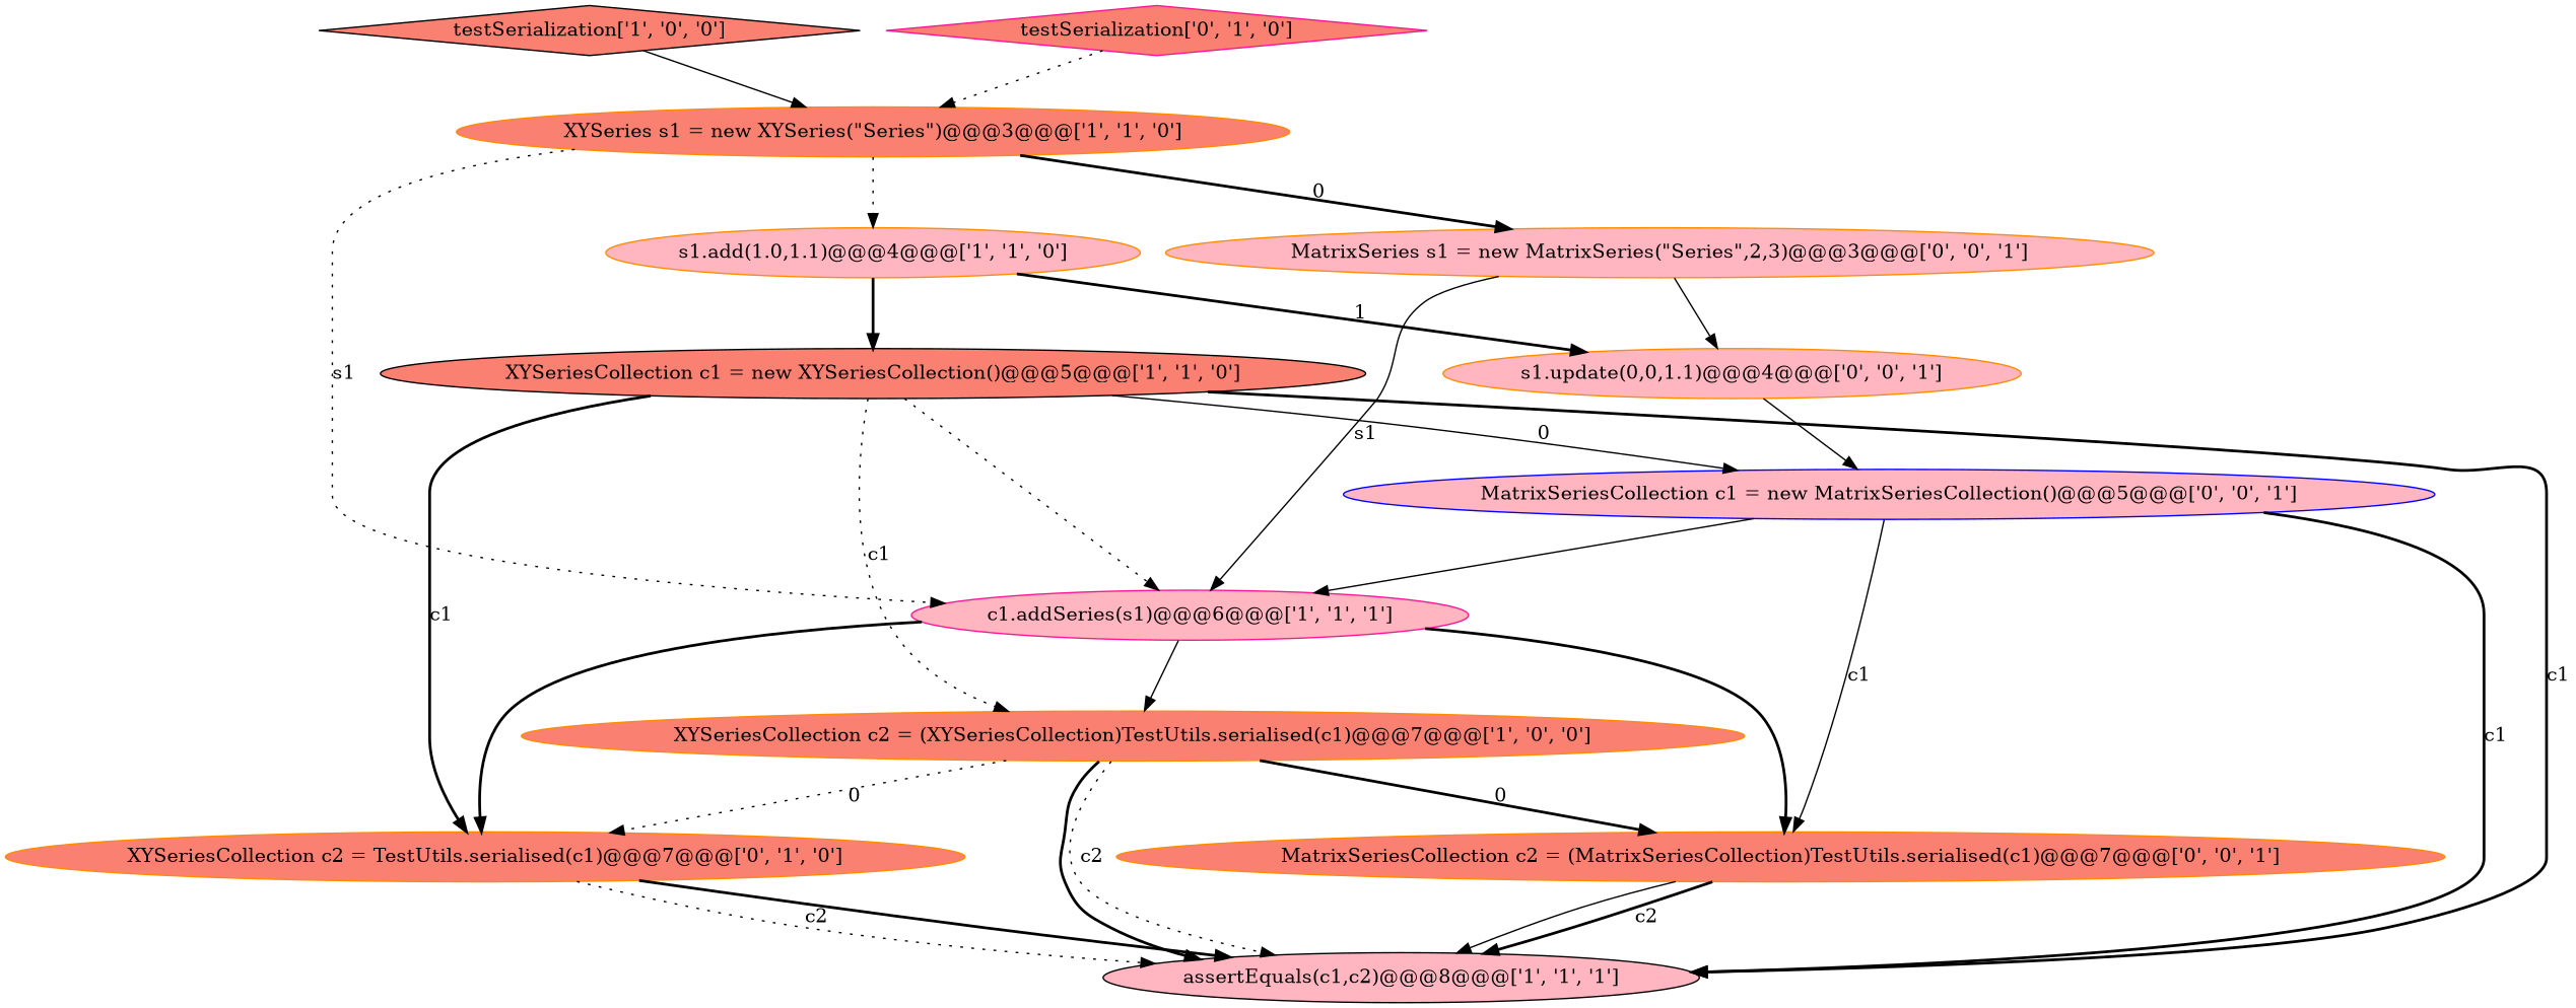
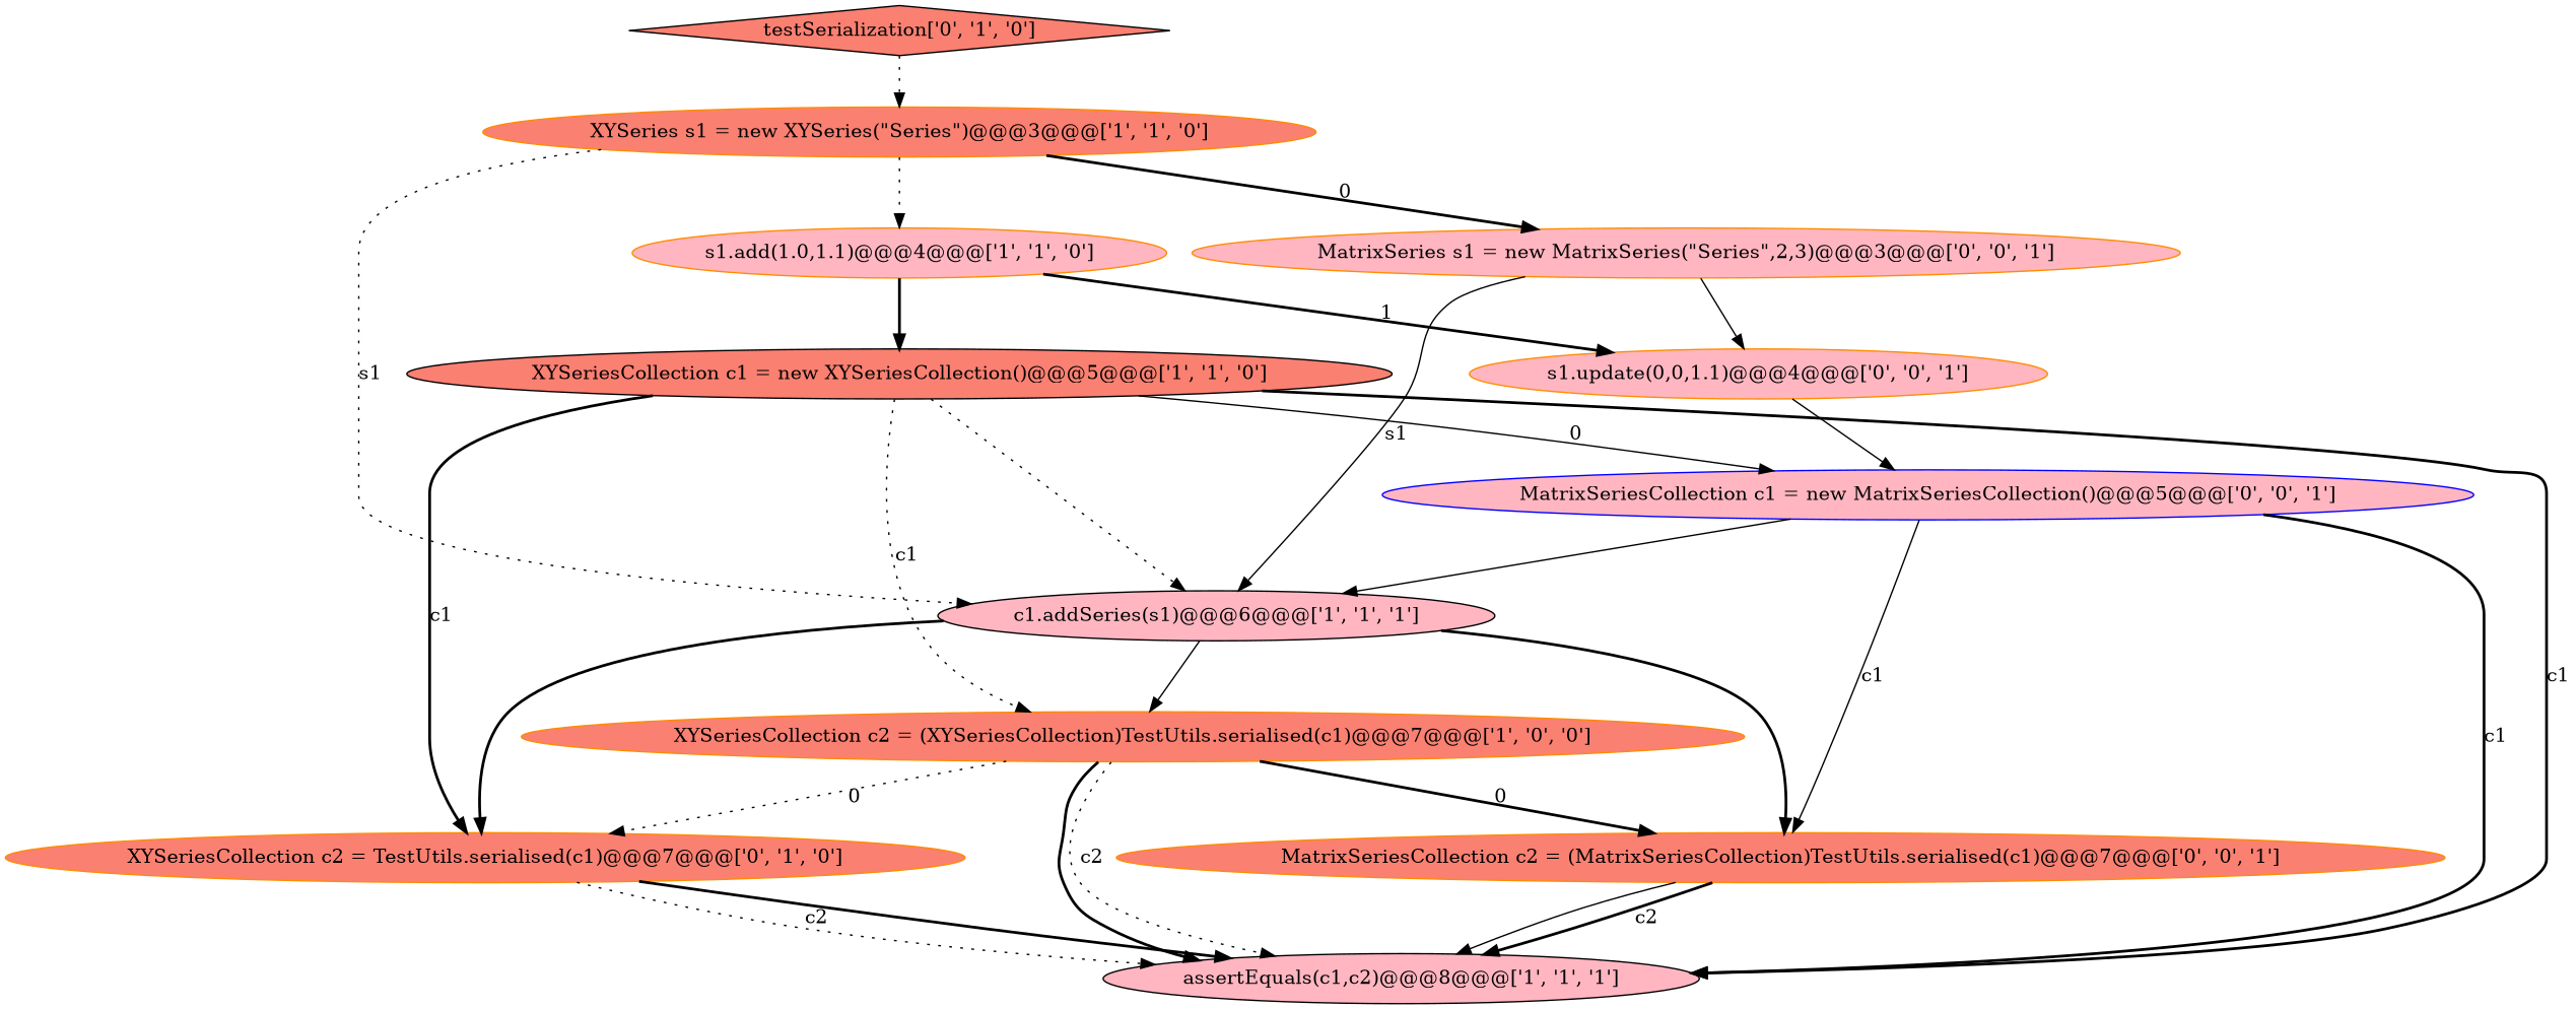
  digraph {
    node [color=darkorange fillcolor=salmon shape=ellipse style=filled]
    edge [style=bold]
    n1 [label="MatrixSeriesCollection c2 = (MatrixSeriesCollection)TestUtils.serialised(c1)@@@7@@@['0', '0', '1']"]
    n2 [color=black fillcolor=lightpink label="assertEquals(c1,c2)@@@8@@@['1', '1', '1']"]
-   n3 [color=deeppink fillcolor=lightpink label="c1.addSeries(s1)@@@6@@@['1', '1', '1']"]
+   n3 [color=black fillcolor=lightpink label="c1.addSeries(s1)@@@6@@@['1', '1', '1']"]
    n4 [label="XYSeriesCollection c2 = (XYSeriesCollection)TestUtils.serialised(c1)@@@7@@@['1', '0', '0']"]
    n5 [label="XYSeriesCollection c2 = TestUtils.serialised(c1)@@@7@@@['0', '1', '0']"]
-   n6 [color=black label="testSerialization['1', '0', '0']" shape=diamond]
    n7 [label="XYSeries s1 = new XYSeries(\"Series\")@@@3@@@['1', '1', '0']"]
    n8 [fillcolor=lightpink label="MatrixSeries s1 = new MatrixSeries(\"Series\",2,3)@@@3@@@['0', '0', '1']"]
    n9 [fillcolor=lightpink label="s1.add(1.0,1.1)@@@4@@@['1', '1', '0']"]
    n10 [color=black label="XYSeriesCollection c1 = new XYSeriesCollection()@@@5@@@['1', '1', '0']"]
    n11 [color=blue fillcolor=lightpink label="MatrixSeriesCollection c1 = new MatrixSeriesCollection()@@@5@@@['0', '0', '1']"]
-   n12 [color=deeppink label="testSerialization['0', '1', '0']" shape=diamond]
+   n12 [color=black label="testSerialization['0', '1', '0']" shape=diamond]
    n13 [fillcolor=lightpink label="s1.update(0,0,1.1)@@@4@@@['0', '0', '1']"]
    n1 -> n2 [style=solid]
    n1 -> n2 [label=c2]
    n3 -> n1
    n3 -> n4 [style=solid]
    n3 -> n5
    n4 -> n1 [label=0]
    n4 -> n2 [label=c2 style=dotted]
    n4 -> n2
    n4 -> n5 [label=0 style=dotted]
    n5 -> n2
    n5 -> n2 [label=c2 style=dotted]
-   n6 -> n7 [style=solid]
    n7 -> n3 [label=s1 style=dotted]
    n7 -> n8 [label=0]
    n7 -> n9 [style=dotted]
    n8 -> n3 [label=s1 style=solid]
    n8 -> n13 [style=solid]
    n9 -> n10
    n9 -> n13 [label=1]
    n10 -> n2 [label=c1]
    n10 -> n3 [style=dotted]
    n10 -> n4 [label=c1 style=dotted]
    n10 -> n5 [label=c1]
    n10 -> n11 [label=0 style=solid]
    n11 -> n1 [label=c1 style=solid]
    n11 -> n2 [label=c1]
    n11 -> n3 [style=solid]
    n12 -> n7 [style=dotted]
    n13 -> n11 [style=solid]
  }
